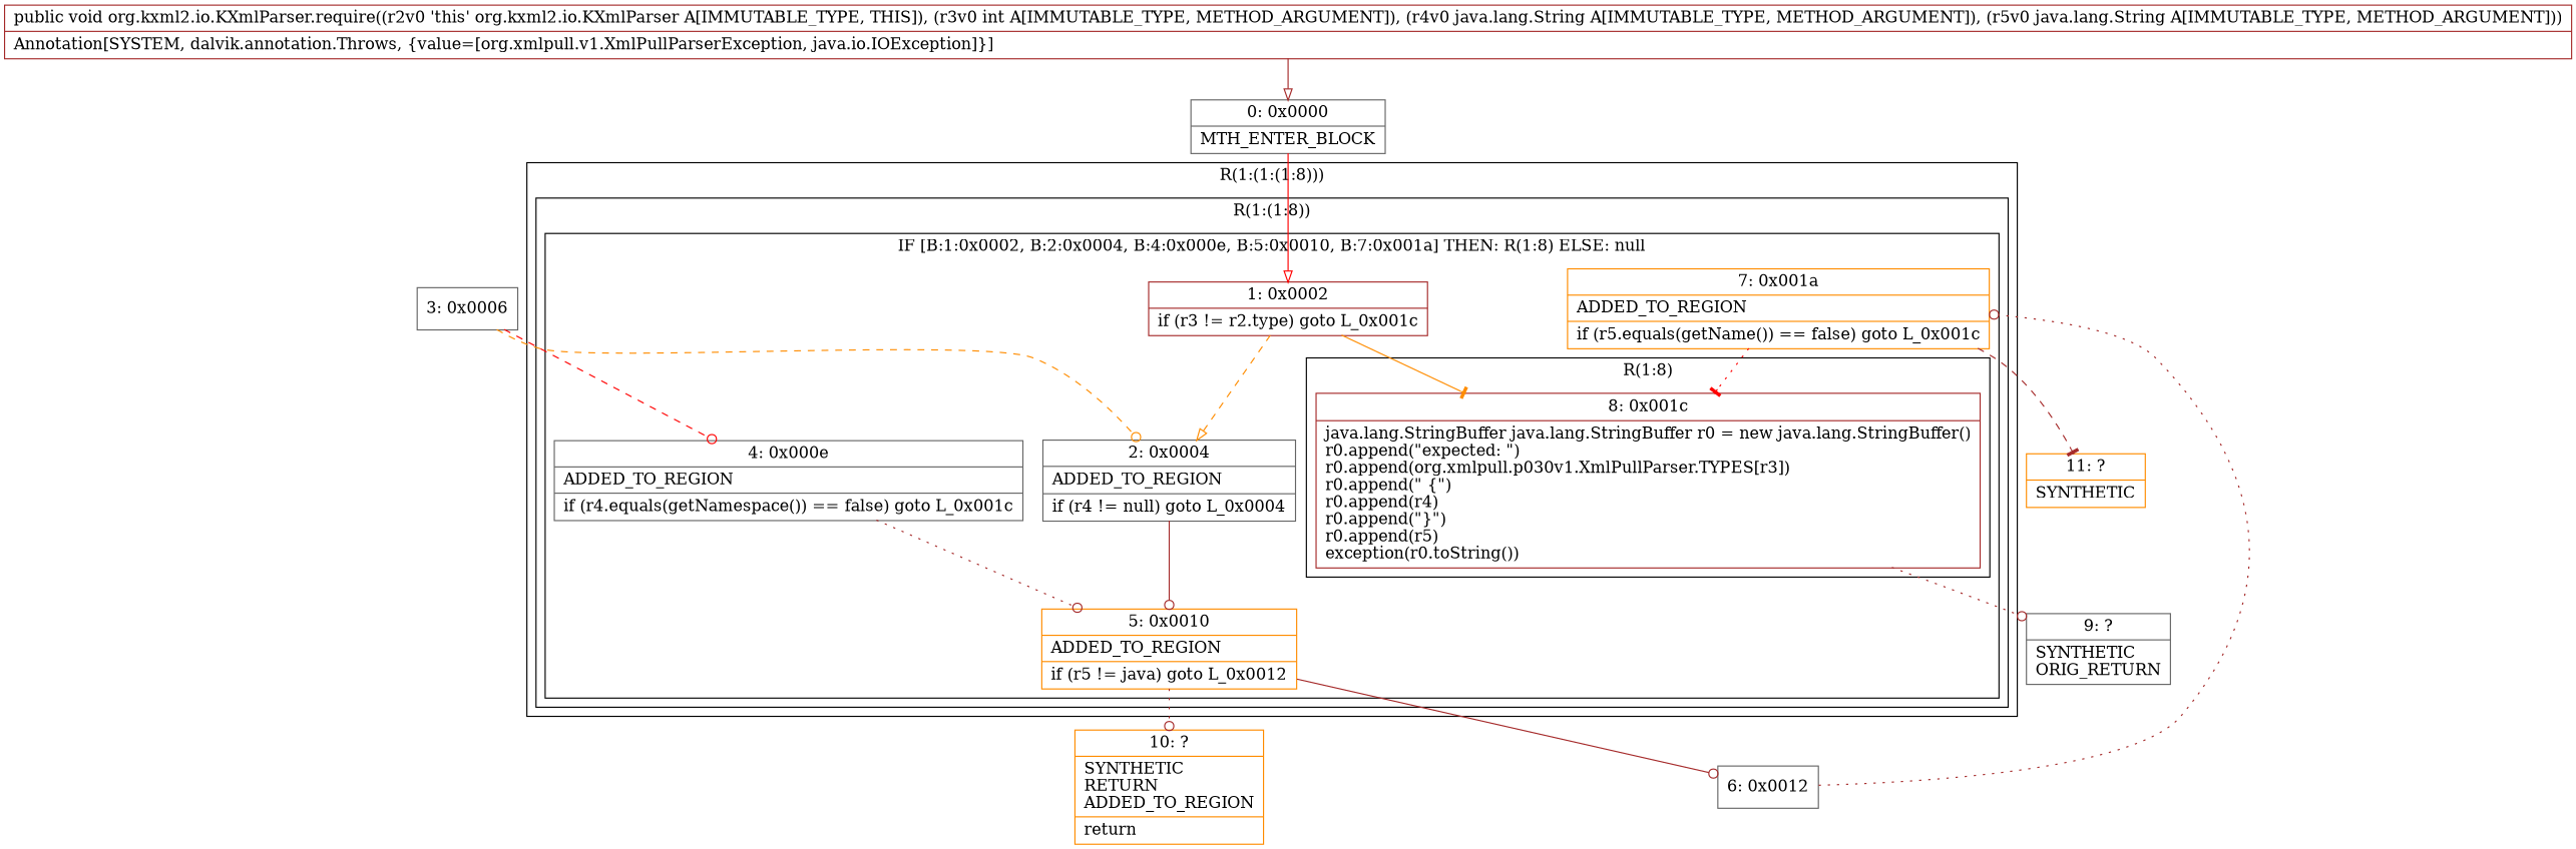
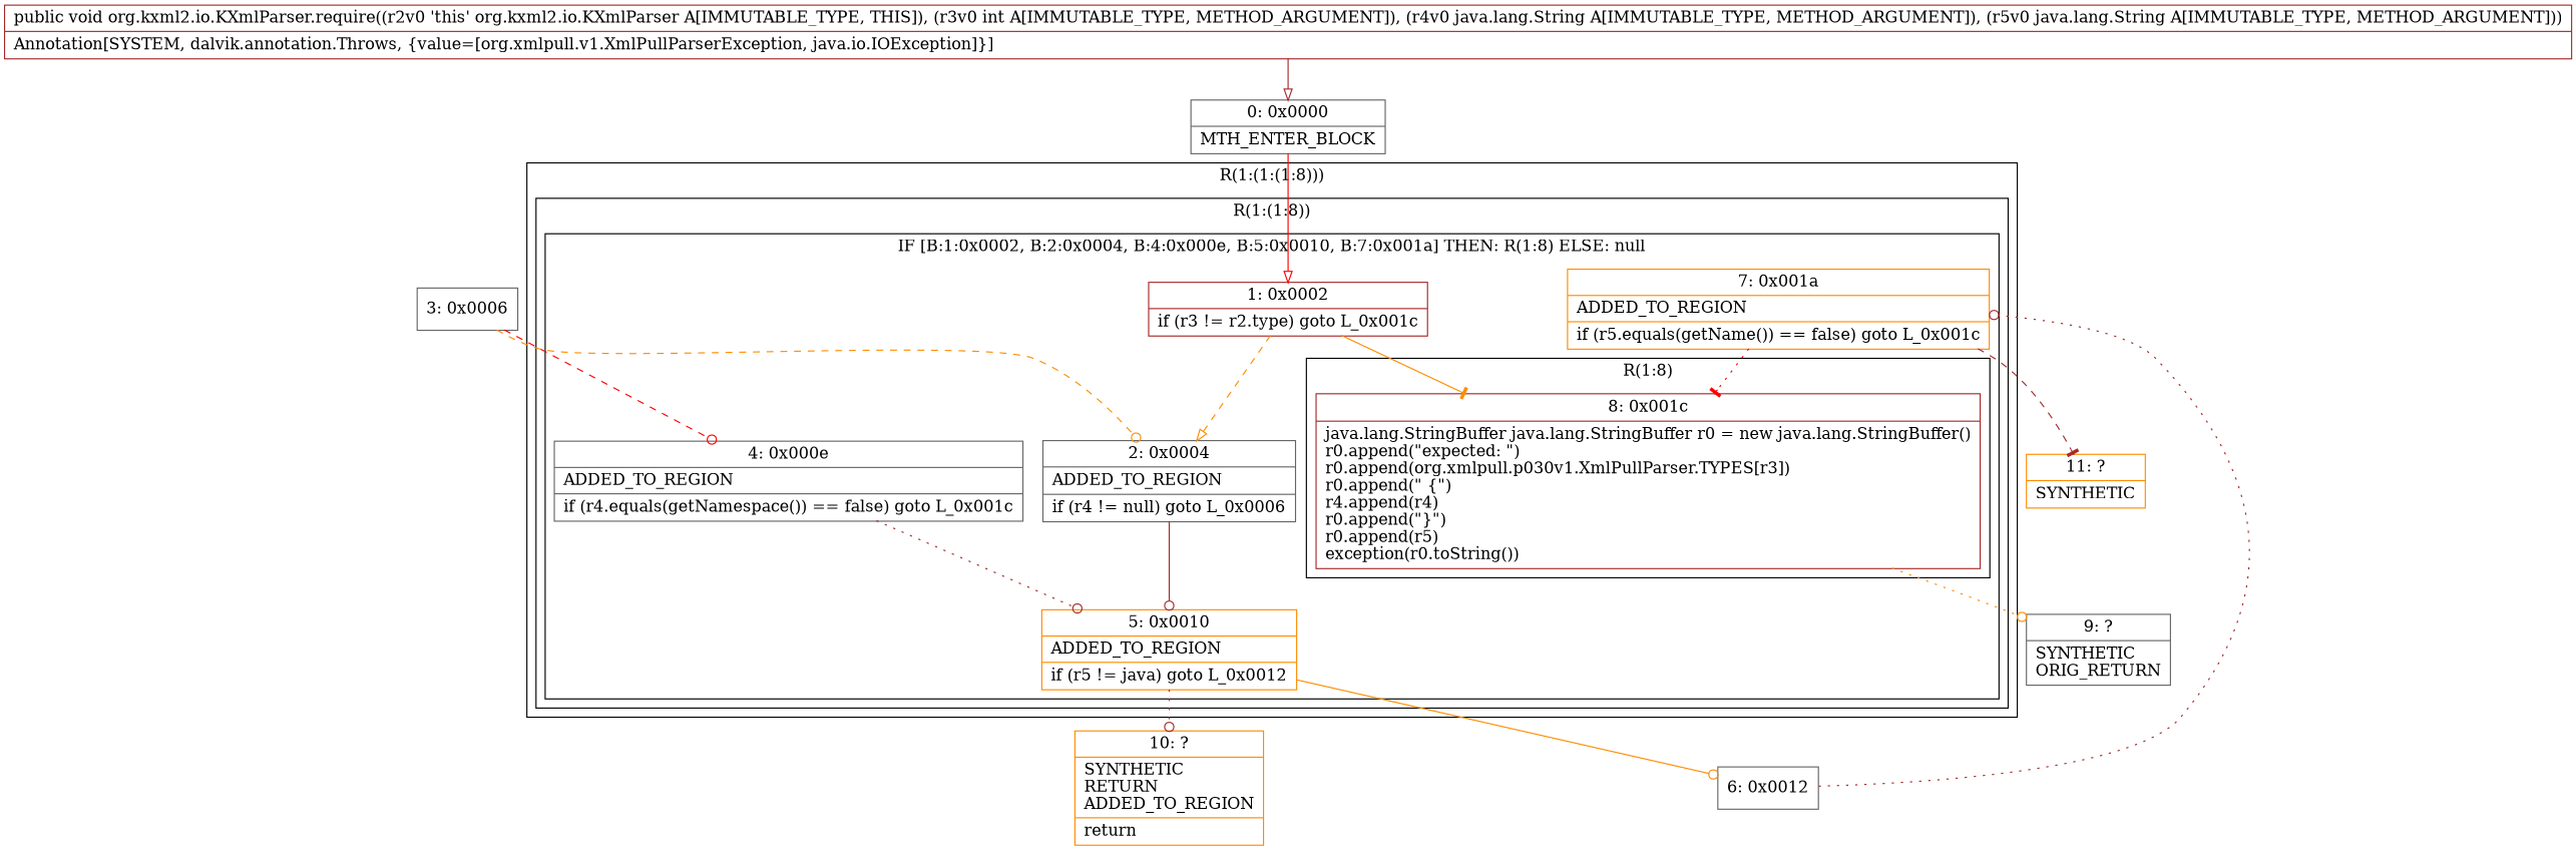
  digraph {
    node [color=gray40 shape=record]
    edge [arrowhead=odot color=brown style=dotted]
-   n1 [color=brown label="{8\:\ 0x001c|java.lang.StringBuffer java.lang.StringBuffer r0 = new java.lang.StringBuffer()\lr0.append(\"expected: \")\lr0.append(org.xmlpull.p030v1.XmlPullParser.TYPES[r3])\lr0.append(\" \{\")\lr0.append(r4)\lr0.append(\"\}\")\lr0.append(r5)\lexception(r0.toString())\l}"]
+   n1 [color=brown label="{8\:\ 0x001c|java.lang.StringBuffer java.lang.StringBuffer r0 = new java.lang.StringBuffer()\lr0.append(\"expected: \")\lr0.append(org.xmlpull.p030v1.XmlPullParser.TYPES[r3])\lr0.append(\" \{\")\lr4.append(r4)\lr0.append(\"\}\")\lr0.append(r5)\lexception(r0.toString())\l}"]
    n2 [color=brown label="{1\:\ 0x0002|if (r3 != r2.type) goto L_0x001c\l}"]
-   n3 [label="{2\:\ 0x0004|ADDED_TO_REGION\l|if (r4 != null) goto L_0x0004\l}"]
+   n3 [label="{2\:\ 0x0004|ADDED_TO_REGION\l|if (r4 != null) goto L_0x0006\l}"]
    n4 [label="{4\:\ 0x000e|ADDED_TO_REGION\l|if (r4.equals(getNamespace()) == false) goto L_0x001c\l}"]
    n5 [color=darkorange label="{5\:\ 0x0010|ADDED_TO_REGION\l|if (r5 != java) goto L_0x0012\l}"]
    n6 [color=darkorange label="{7\:\ 0x001a|ADDED_TO_REGION\l|if (r5.equals(getName()) == false) goto L_0x001c\l}"]
    n7 [label="{9\:\ ?|SYNTHETIC\lORIG_RETURN\l}"]
    n8 [label="{6\:\ 0x0012}"]
    n9 [color=darkorange label="{10\:\ ?|SYNTHETIC\lRETURN\lADDED_TO_REGION\l|return\l}"]
    n10 [color=darkorange label="{11\:\ ?|SYNTHETIC\l}"]
    n11 [label="{3\:\ 0x0006}"]
    n12 [label="{0\:\ 0x0000|MTH_ENTER_BLOCK\l}"]
    n13 [color=brown label="{public void org.kxml2.io.KXmlParser.require((r2v0 'this' org.kxml2.io.KXmlParser A[IMMUTABLE_TYPE, THIS]), (r3v0 int A[IMMUTABLE_TYPE, METHOD_ARGUMENT]), (r4v0 java.lang.String A[IMMUTABLE_TYPE, METHOD_ARGUMENT]), (r5v0 java.lang.String A[IMMUTABLE_TYPE, METHOD_ARGUMENT]))  | Annotation[SYSTEM, dalvik.annotation.Throws, \{value=[org.xmlpull.v1.XmlPullParserException, java.io.IOException]\}]\l}"]
    subgraph cluster_1 {
      label="R(1:(1:(1:8)))"
      subgraph cluster_2 {
        label="R(1:(1:8))"
        subgraph cluster_3 {
          label="IF [B:1:0x0002, B:2:0x0004, B:4:0x000e, B:5:0x0010, B:7:0x001a] THEN: R(1:8) ELSE: null"
          n2
          n3
          n4
          n5
          n6
          subgraph cluster_4 {
            label="R(1:8)"
            n1
          }
        }
      }
    }
-   n1 -> n7
+   n1 -> n7 [color=darkorange]
    n2 -> n1 [arrowhead=tee color=darkorange style=solid]
    n2 -> n3 [arrowhead=onormal color=darkorange style=dashed]
    n3 -> n5 [style=solid]
    n4 -> n5
-   n5 -> n8 [style=solid]
+   n5 -> n8 [color=darkorange style=solid]
    n5 -> n9
    n6 -> n1 [arrowhead=tee color=red]
    n6 -> n10 [arrowhead=tee style=dashed]
    n8 -> n6
    n11 -> n3 [color=darkorange style=dashed]
    n11 -> n4 [color=red style=dashed]
    n12 -> n2 [arrowhead=onormal color=red style=solid]
    n13 -> n12 [arrowhead=onormal style=solid]
  }
